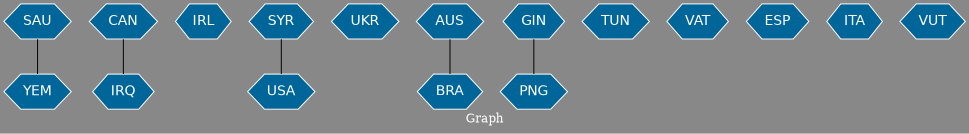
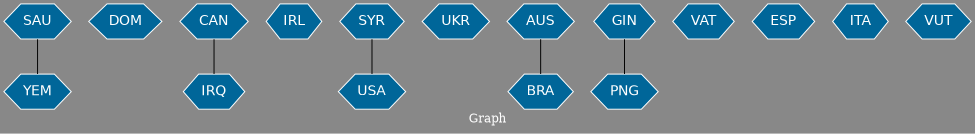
  graph {
    bgcolor="#888888"
    fontcolor=white
    fontsize=12
    label="Graph"
    node [color=white fillcolor="#006699" fontcolor=white fontname=Helvetica shape=hexagon style=filled]
    edge [arrowhead=open color=black fontcolor=white fontname=Courier fontsize=12 weight=1]
    n1 [label=YEM]
    n2 [label=SAU]
+   n3 [label=DOM]
    n4 [label=CAN]
    n5 [label=IRQ]
    n6 [label=IRL]
    n7 [label=SYR]
    n8 [label=USA]
    n9 [label=UKR]
    n10 [label=AUS]
    n11 [label=BRA]
    n12 [label=GIN]
    n13 [label=PNG]
-   n14 [label=TUN]
    n15 [label=VAT]
    n16 [label=ESP]
    n17 [label=ITA]
    n18 [label=VUT]
    n2 -- n1
    n4 -- n5 [weight=4]
    n7 -- n8 [weight=2]
    n10 -- n11
    n12 -- n13 [weight=2]
  }
